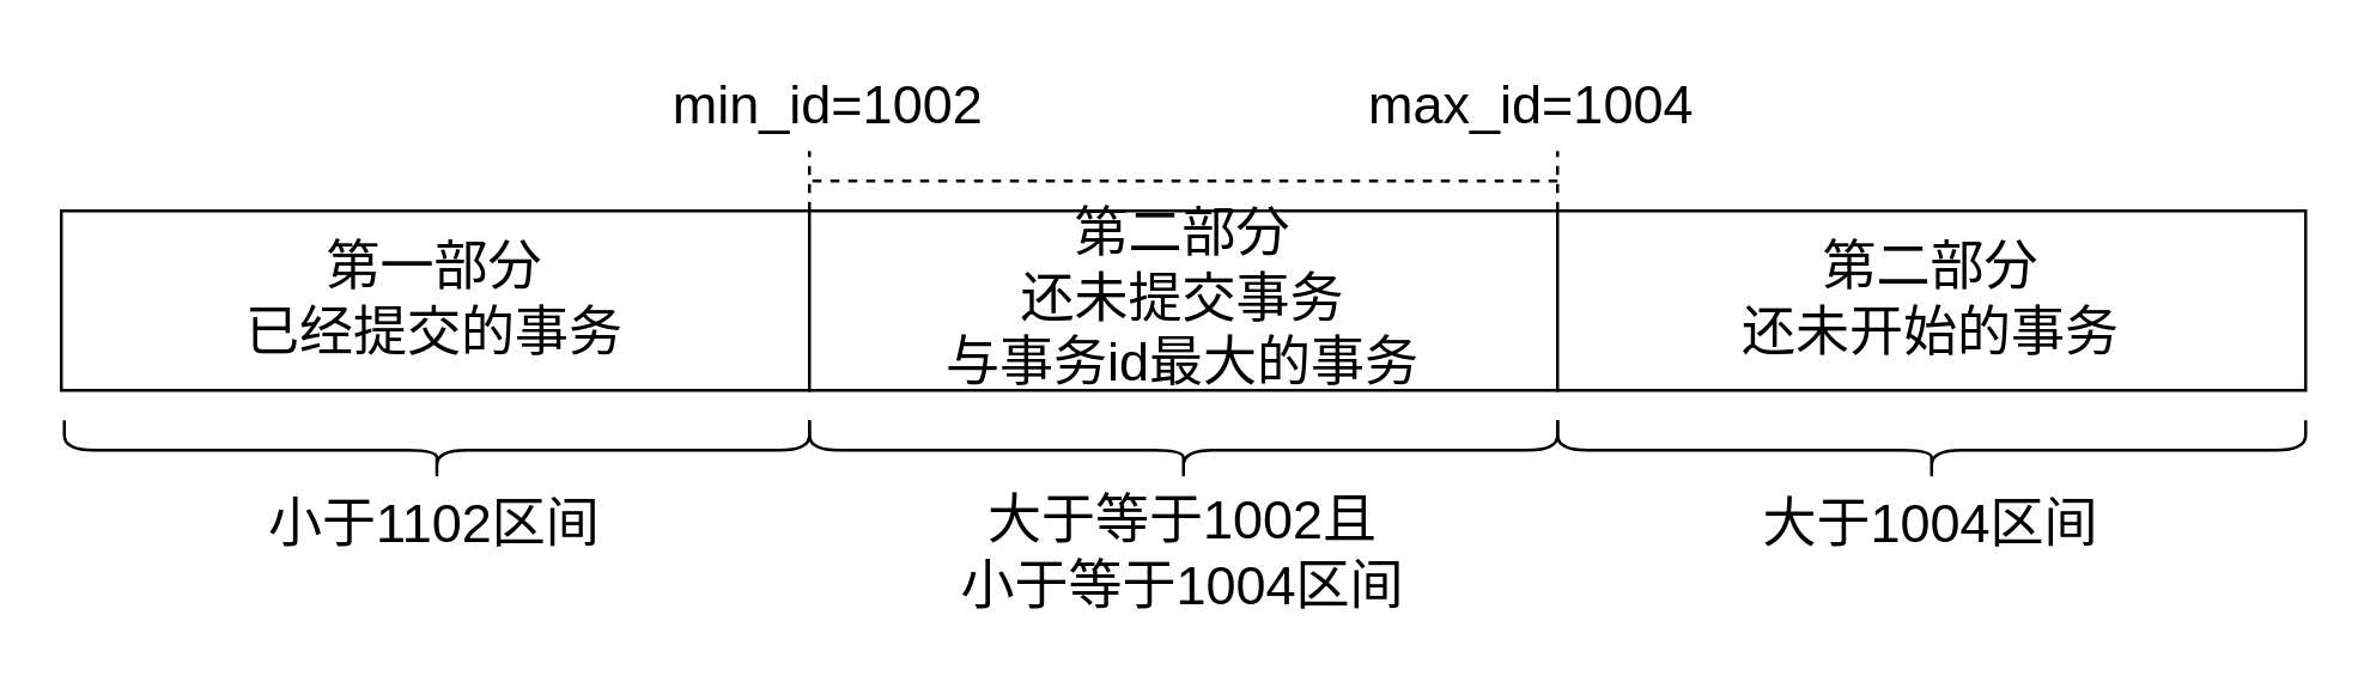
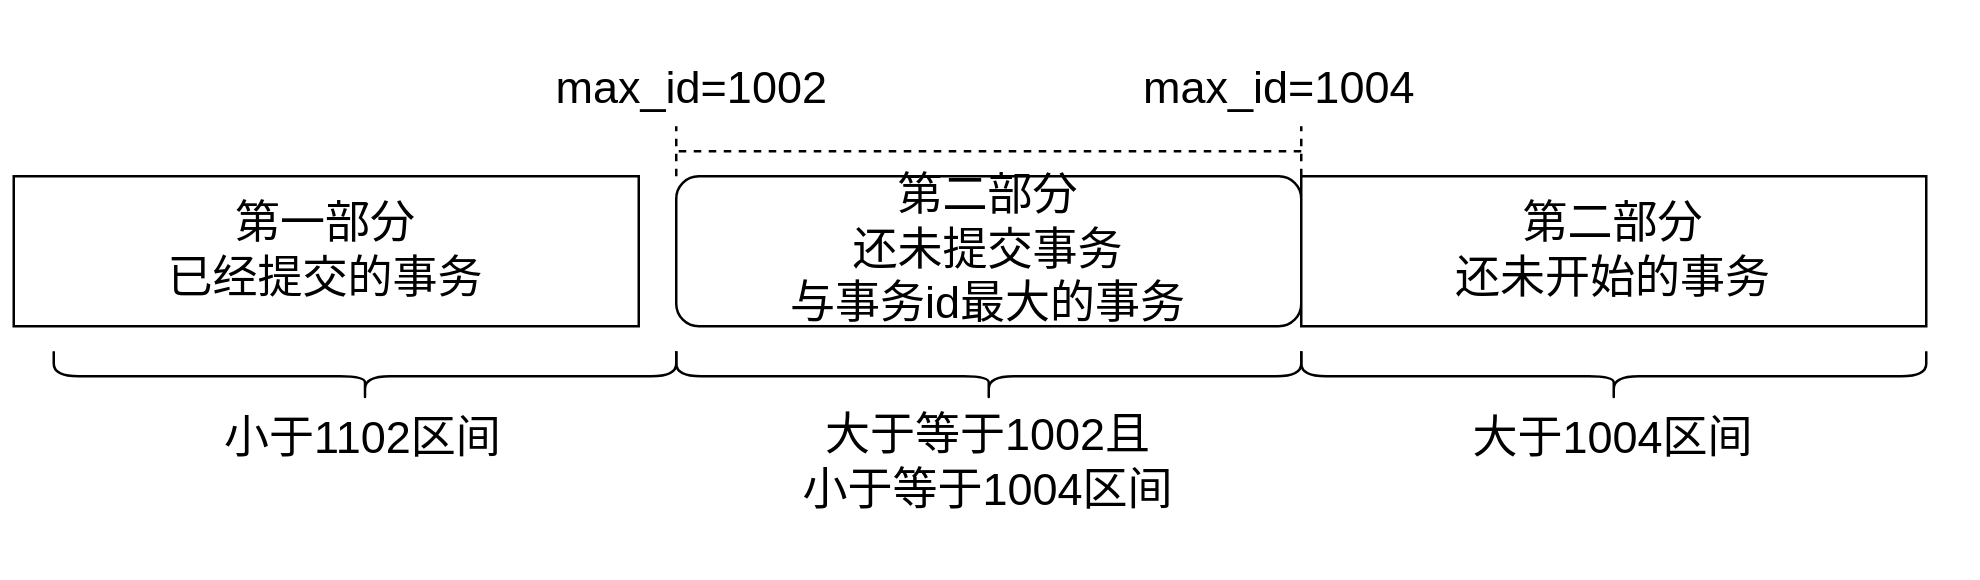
  <mxCell id="0" />
  <mxCell id="1" parent="0" />
- <mxCell id="2" value="&lt;span style=&quot;font-size: 18px;&quot;&gt;第一部分&lt;br&gt;已经提交的事务&lt;/span&gt;" style="rounded=0;whiteSpace=wrap;html=1;" vertex="1" parent="1"><mxGeometry x="20" y="70" width="250" height="60" as="geometry" /></mxCell>
- <mxCell id="3" value="&lt;span style=&quot;font-size: 18px;&quot;&gt;第二部分&lt;br&gt;还未提交事务&lt;br&gt;与事务id最大的事务&lt;/span&gt;" style="rounded=0;whiteSpace=wrap;html=1;" vertex="1" parent="1"><mxGeometry x="270" y="70" width="250" height="60" as="geometry" /></mxCell>
+ <mxCell id="2" value="&lt;span style=&quot;font-size: 18px;&quot;&gt;第一部分&lt;br&gt;已经提交的事务&lt;/span&gt;" style="rounded=0;whiteSpace=wrap;html=1;" vertex="1" parent="1"><mxGeometry x="5" y="70" width="250" height="60" as="geometry" /></mxCell>
+ <mxCell id="3" value="&lt;span style=&quot;font-size: 18px;&quot;&gt;第二部分&lt;br&gt;还未提交事务&lt;br&gt;与事务id最大的事务&lt;/span&gt;" style="whiteSpace=wrap;html=1;rounded=1;" vertex="1" parent="1"><mxGeometry x="270" y="70" width="250" height="60" as="geometry" /></mxCell>
  <mxCell id="4" value="&lt;font style=&quot;font-size: 18px;&quot;&gt;第二部分&lt;br&gt;还未开始的事务&lt;/font&gt;" style="rounded=0;whiteSpace=wrap;html=1;" vertex="1" parent="1"><mxGeometry x="520" y="70" width="250" height="60" as="geometry" /></mxCell>
- <mxCell id="5" value="min_id=1002" style="text;html=1;strokeColor=none;fillColor=none;align=center;verticalAlign=middle;whiteSpace=wrap;rounded=0;fontSize=18;" vertex="1" parent="1"><mxGeometry x="221" y="20" width="111" height="30" as="geometry" /></mxCell>
+ <mxCell id="5" value="max_id=1002" style="text;html=1;strokeColor=none;fillColor=none;align=center;verticalAlign=middle;whiteSpace=wrap;rounded=0;fontSize=18;" vertex="1" parent="1"><mxGeometry x="221" y="20" width="111" height="30" as="geometry" /></mxCell>
  <mxCell id="6" value="max_id=1004" style="text;html=1;strokeColor=none;fillColor=none;align=center;verticalAlign=middle;whiteSpace=wrap;rounded=0;fontSize=18;" vertex="1" parent="1"><mxGeometry x="451" y="20" width="121" height="30" as="geometry" /></mxCell>
  <mxCell id="7" value="小于1102区间" style="text;html=1;strokeColor=none;fillColor=none;align=center;verticalAlign=middle;whiteSpace=wrap;rounded=0;fontSize=18;" vertex="1" parent="1"><mxGeometry x="60" y="160" width="170" height="30" as="geometry" /></mxCell>
  <mxCell id="8" value="" style="shape=curlyBracket;whiteSpace=wrap;html=1;rounded=1;flipH=1;labelPosition=right;verticalLabelPosition=middle;align=left;verticalAlign=middle;fontSize=18;direction=north;" vertex="1" parent="1"><mxGeometry x="21" y="140" width="249" height="20" as="geometry" /></mxCell>
  <mxCell id="9" value="" style="shape=curlyBracket;whiteSpace=wrap;html=1;rounded=1;flipH=1;labelPosition=right;verticalLabelPosition=middle;align=left;verticalAlign=middle;fontSize=18;direction=north;" vertex="1" parent="1"><mxGeometry x="270" y="140" width="250" height="20" as="geometry" /></mxCell>
  <mxCell id="10" value="" style="shape=curlyBracket;whiteSpace=wrap;html=1;rounded=1;flipH=1;labelPosition=right;verticalLabelPosition=middle;align=left;verticalAlign=middle;fontSize=18;direction=north;" vertex="1" parent="1"><mxGeometry x="520" y="140" width="250" height="20" as="geometry" /></mxCell>
  <mxCell id="11" value="大于1004区间" style="text;html=1;strokeColor=none;fillColor=none;align=center;verticalAlign=middle;whiteSpace=wrap;rounded=0;fontSize=18;" vertex="1" parent="1"><mxGeometry x="560" y="160" width="170" height="30" as="geometry" /></mxCell>
  <mxCell id="12" value="大于等于1002且&lt;br&gt;小于等于1004区间" style="text;html=1;strokeColor=none;fillColor=none;align=center;verticalAlign=middle;whiteSpace=wrap;rounded=0;fontSize=18;" vertex="1" parent="1"><mxGeometry x="310" y="160" width="170" height="50" as="geometry" /></mxCell>
  <mxCell id="13" value="" style="shape=crossbar;whiteSpace=wrap;html=1;rounded=1;direction=west;fontSize=18;dashed=1;" vertex="1" parent="1"><mxGeometry x="270" y="50" width="250" height="20" as="geometry" /></mxCell>
